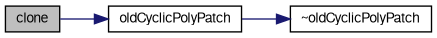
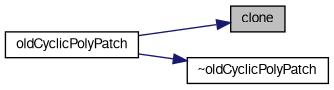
  digraph {
    rankdir=LR
    node [color=black fontname=FreeSans fontsize=10 shape=record]
    edge [color=midnightblue fontname=FreeSans fontsize=10 labelfontname=FreeSans labelfontsize=10 style=solid]
    n1 [fillcolor=grey75 fontcolor=black height=0.2 label=clone style=filled width=0.4]
    n2 [height=0.2 label=oldCyclicPolyPatch width=0.4]
    n3 [height=0.2 label="~oldCyclicPolyPatch" width=0.4]
-   n1 -> n2
+   n2 -> n1
    n2 -> n3
  }
